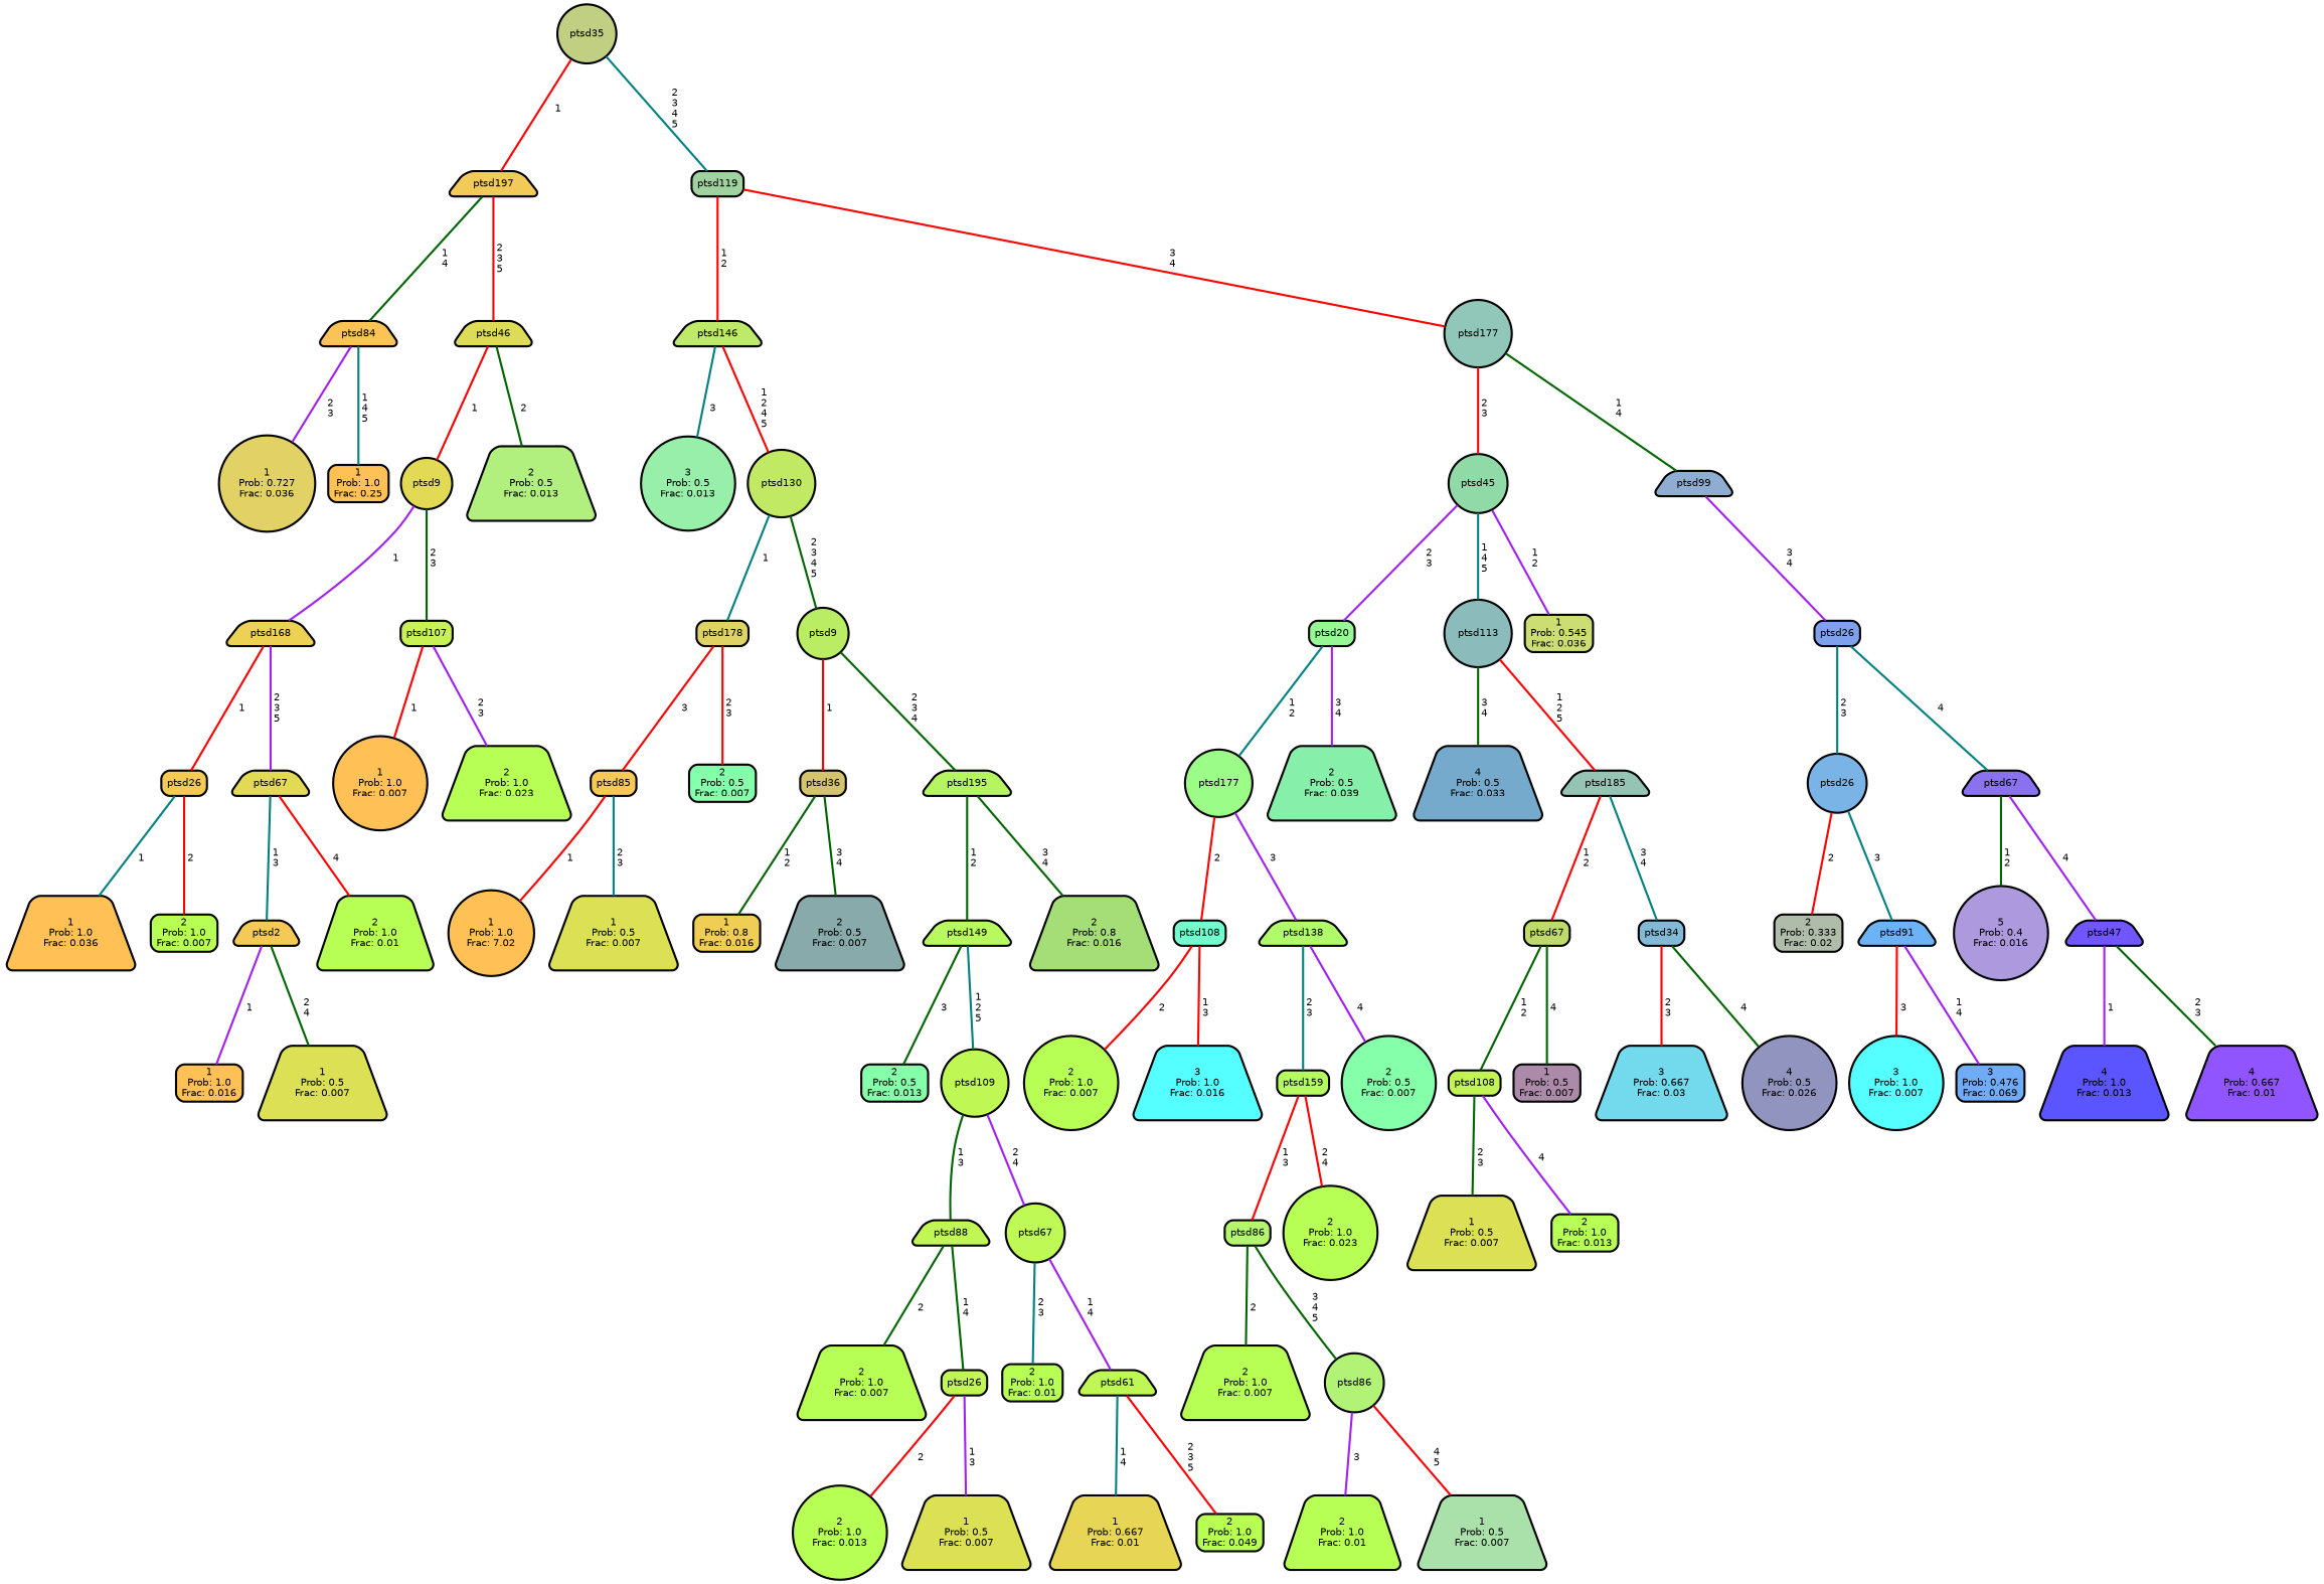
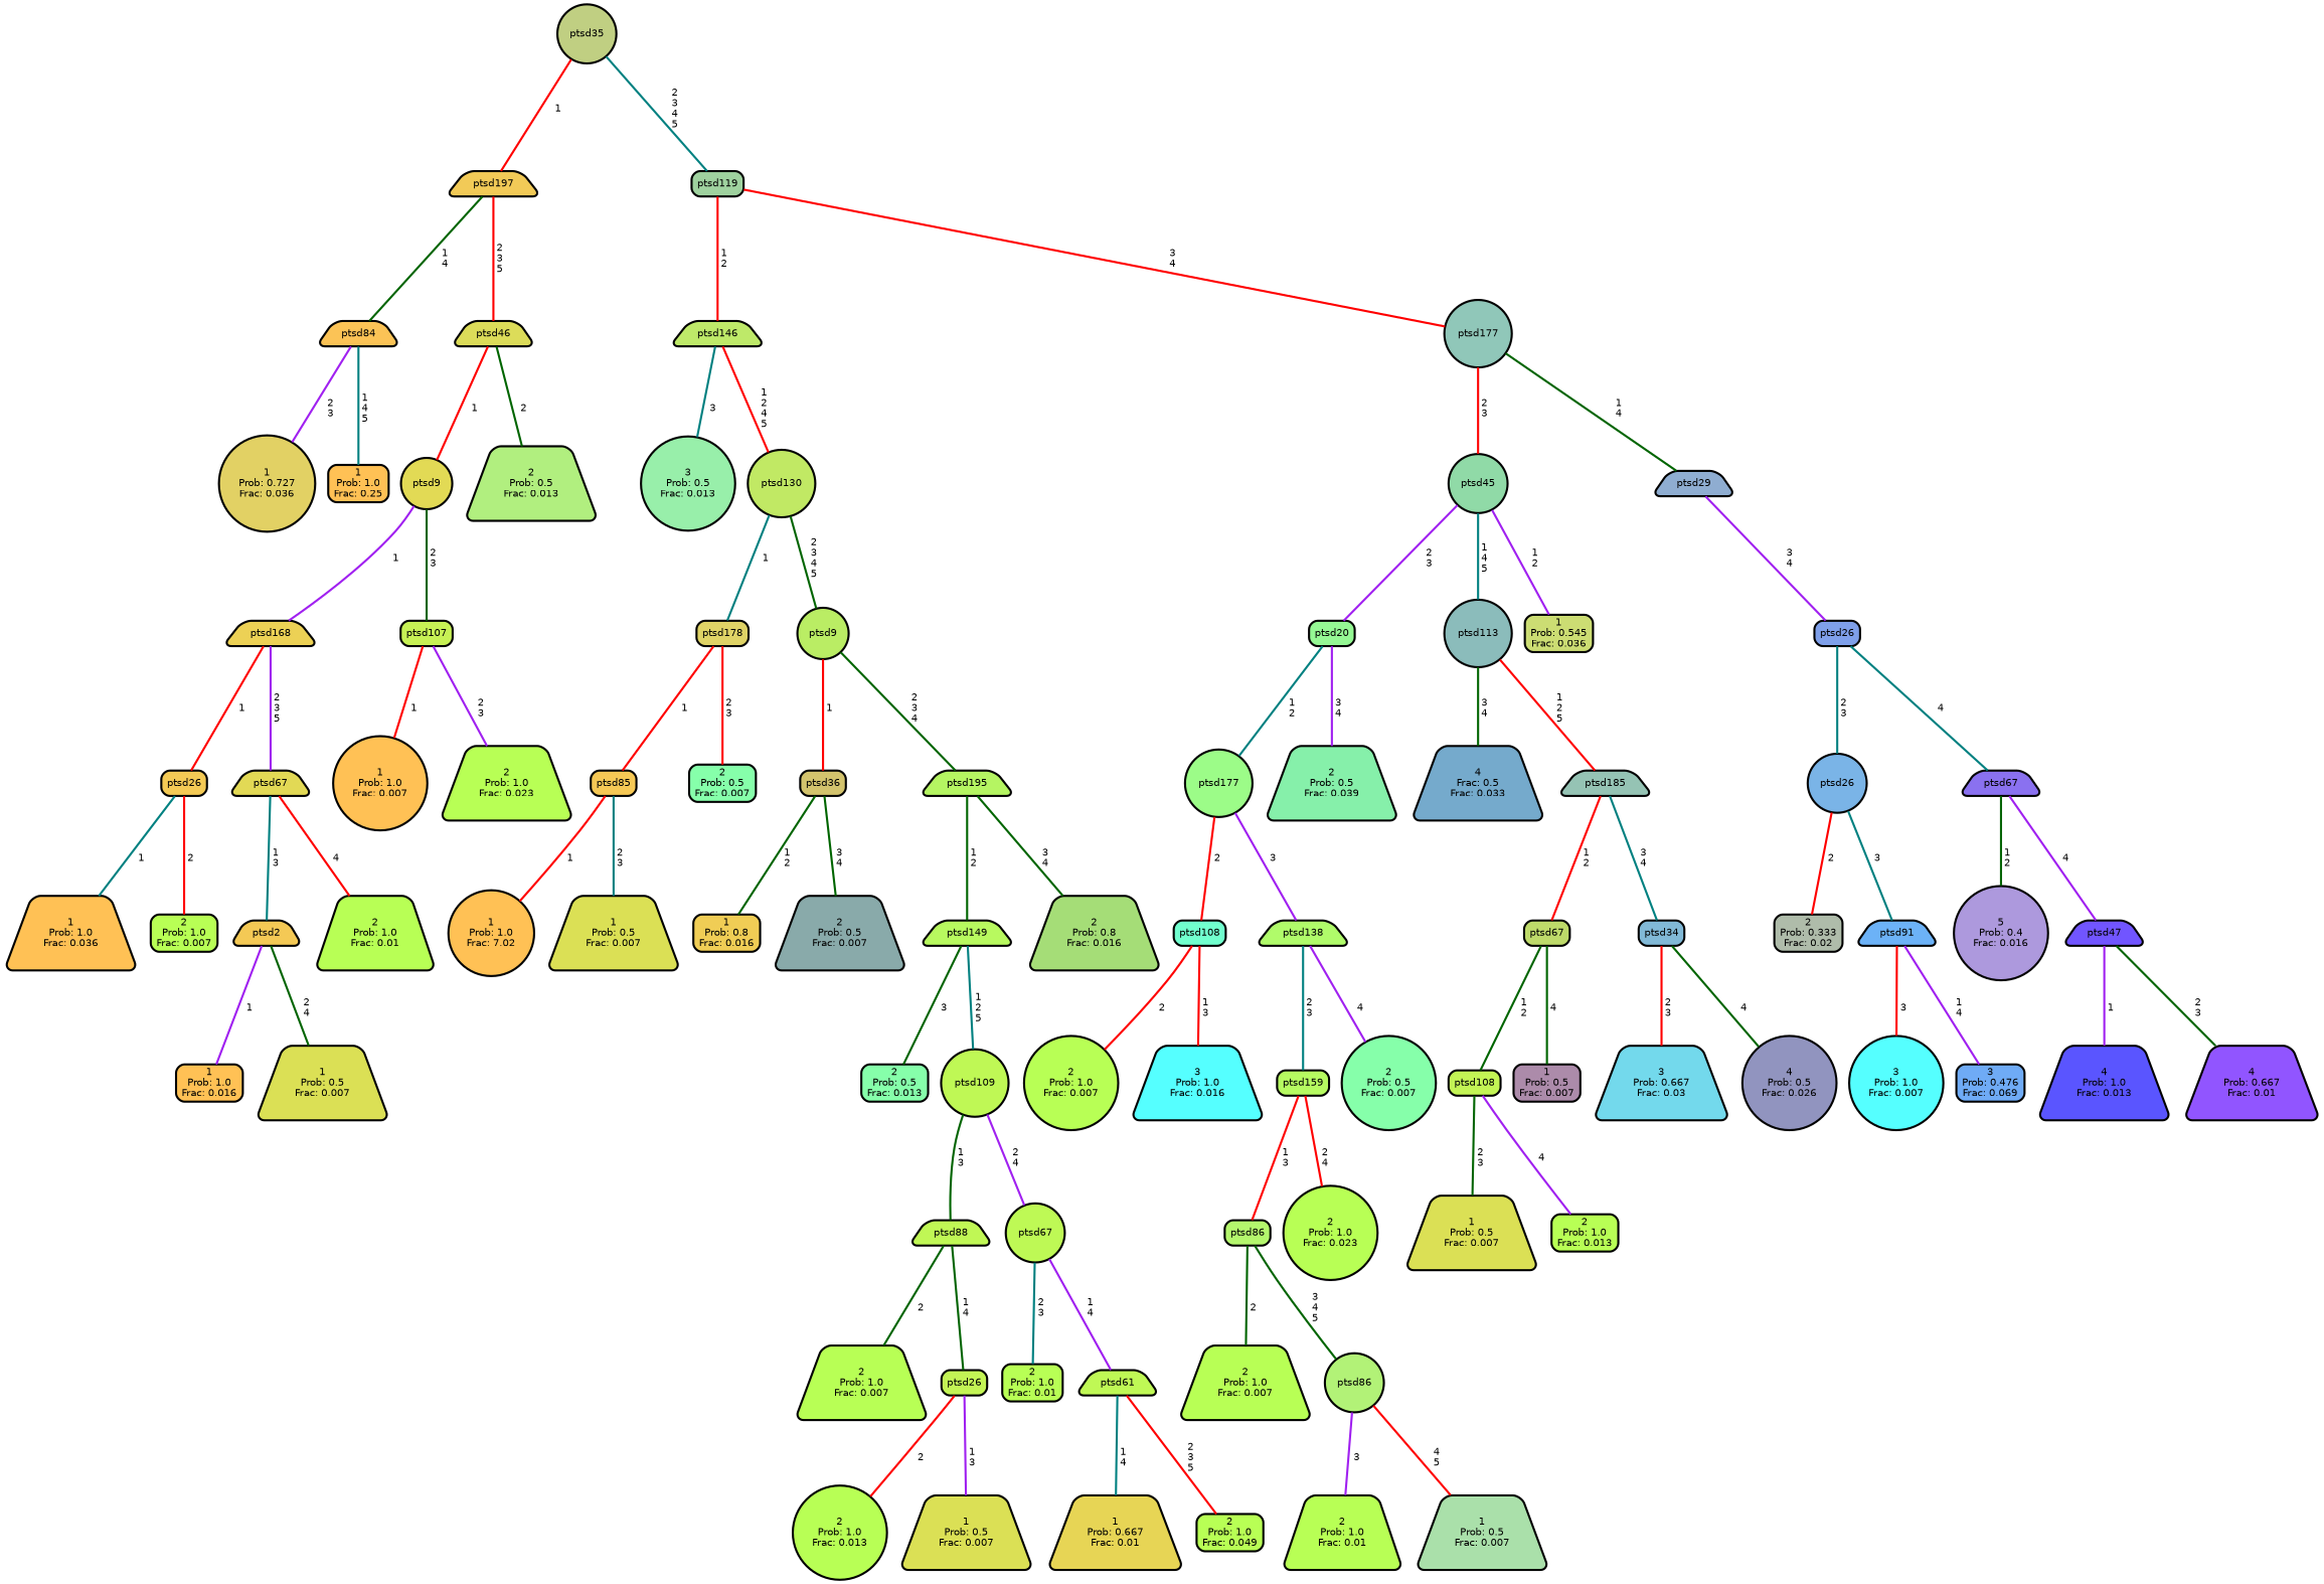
  graph {
    ranksep="0 equally"
    splines=straight
    node [color=black fillcolor="#b8ff55" fontcolor=black fontname=helvetica penwidth=3 shape=trapezium style="filled, rounded"]
    edge [color=red fontname=helvetica penwidth=3]
    n1 [fillcolor="#e2d164" label="1\nProb: 0.727\nFrac: 0.036" shape=circle]
    n2 [fillcolor="#fbc356" label=ptsd84]
    n3 [fillcolor="#ffc155" label="1\nProb: 1.0\nFrac: 0.25" shape=box]
    n4 [fillcolor="#f2ca57" label=ptsd197]
    n5 [fillcolor="#dcdc59" label=ptsd46]
    n6 [fillcolor="#e2da55" label=ptsd9 shape=circle]
    n7 [fillcolor="#b1ef7f" label="2\nProb: 0.5\nFrac: 0.013"]
    n8 [fillcolor="#ffc155" label="1\nProb: 1.0\nFrac: 0.036"]
    n9 [fillcolor="#f4ca55" label=ptsd26 shape=box]
    n10 [label="2\nProb: 1.0\nFrac: 0.007" shape=box]
    n11 [fillcolor="#ecd155" label=ptsd168]
    n12 [fillcolor="#e2d955" label=ptsd67]
    n13 [fillcolor="#f4c955" label=ptsd2]
    n14 [label="2\nProb: 1.0\nFrac: 0.01"]
    n15 [fillcolor="#ffc155" label="1\nProb: 1.0\nFrac: 0.016" shape=box]
    n16 [fillcolor="#dbe055" label="1\nProb: 0.5\nFrac: 0.007"]
    n17 [fillcolor="#c7f155" label=ptsd107 shape=box]
    n18 [fillcolor="#ffc155" label="1\nProb: 1.0\nFrac: 0.007" shape=circle]
    n19 [label="2\nProb: 1.0\nFrac: 0.023"]
    n20 [fillcolor="#c0cf82" label=ptsd35 shape=circle]
    n21 [fillcolor="#9fd29f" label=ptsd119 shape=box]
    n22 [fillcolor="#bee969" label=ptsd146]
    n23 [fillcolor="#90c7b9" label=ptsd177 shape=circle]
    n24 [fillcolor="#98efaa" label="3\nProb: 0.5\nFrac: 0.013" shape=circle]
    n25 [fillcolor="#c1e964" label=ptsd130 shape=circle]
    n26 [fillcolor="#dfd366" label=ptsd178 shape=box]
    n27 [fillcolor="#baed64" label=ptsd9 shape=circle]
    n28 [fillcolor="#ffc155" label="1\nProb: 1.0\nFrac: 7.02" shape=circle]
    n29 [fillcolor="#f6c855" label=ptsd85 shape=box]
    n30 [fillcolor="#dbe055" label="1\nProb: 0.5\nFrac: 0.007"]
    n31 [fillcolor="#86ffaa" label="2\nProb: 0.5\nFrac: 0.007" shape=box]
    n32 [fillcolor="#d3c36d" label=ptsd36 shape=box]
    n33 [fillcolor="#b5f562" label=ptsd195]
    n34 [fillcolor="#f0cd55" label="1\nProb: 0.8\nFrac: 0.016" shape=box]
    n35 [fillcolor="#89aaaa" label="2\nProb: 0.5\nFrac: 0.007"]
    n36 [fillcolor="#b8f95f" label=ptsd149]
    n37 [fillcolor="#a5dd77" label="2\nProb: 0.8\nFrac: 0.016"]
    n38 [fillcolor="#86ffaa" label="2\nProb: 0.5\nFrac: 0.013" shape=box]
    n39 [fillcolor="#bff855" label=ptsd109 shape=circle]
    n40 [fillcolor="#c0f755" label=ptsd88]
    n41 [fillcolor="#bef955" label=ptsd67 shape=circle]
    n42 [label="2\nProb: 1.0\nFrac: 0.007"]
    n43 [fillcolor="#c3f455" label=ptsd26 shape=box]
    n44 [label="2\nProb: 1.0\nFrac: 0.013" shape=circle]
    n45 [fillcolor="#dbe055" label="1\nProb: 0.5\nFrac: 0.007"]
    n46 [label="2\nProb: 1.0\nFrac: 0.01" shape=box]
    n47 [fillcolor="#bff855" label=ptsd61]
    n48 [fillcolor="#e7d555" label="1\nProb: 0.667\nFrac: 0.01"]
    n49 [label="2\nProb: 1.0\nFrac: 0.049" shape=box]
    n50 [fillcolor="#90daa7" label=ptsd45 shape=circle]
-   n51 [fillcolor="#8fadd1" label=ptsd99]
+   n51 [fillcolor="#8fadd1" label=ptsd29]
    n52 [label="2\nProb: 1.0\nFrac: 0.007" shape=circle]
    n53 [fillcolor="#71ffce" label=ptsd108 shape=box]
    n54 [fillcolor="#55ffff" label="3\nProb: 1.0\nFrac: 0.016"]
    n55 [fillcolor="#9cfc88" label=ptsd177 shape=circle]
    n56 [fillcolor="#b0fb6a" label=ptsd138]
    n57 [fillcolor="#b6fa61" label=ptsd159 shape=box]
    n58 [fillcolor="#86ffaa" label="2\nProb: 0.5\nFrac: 0.007" shape=circle]
    n59 [label="2\nProb: 1.0\nFrac: 0.007"]
    n60 [fillcolor="#b4f66d" label=ptsd86 shape=box]
    n61 [fillcolor="#b2f277" label=ptsd86 shape=circle]
    n62 [label="2\nProb: 1.0\nFrac: 0.01"]
    n63 [fillcolor="#aae0aa" label="1\nProb: 0.5\nFrac: 0.007"]
    n64 [label="2\nProb: 1.0\nFrac: 0.023" shape=circle]
    n65 [fillcolor="#95f894" label=ptsd20 shape=box]
    n66 [fillcolor="#86f0aa" label="2\nProb: 0.5\nFrac: 0.039"]
    n67 [fillcolor="#8bbcbb" label=ptsd113 shape=circle]
    n68 [fillcolor="#ccdd73" label="1\nProb: 0.545\nFrac: 0.036" shape=box]
-   n69 [fillcolor="#75aacc" label="4\nProb: 0.5\nFrac: 0.033"]
+   n69 [fillcolor="#75aacc" label="4\nFrac: 0.5\nFrac: 0.033"]
    n70 [fillcolor="#95c3b4" label=ptsd185]
    n71 [fillcolor="#beda6a" label=ptsd67 shape=box]
    n72 [fillcolor="#81b9d7" label=ptsd34 shape=box]
    n73 [fillcolor="#dbe055" label="1\nProb: 0.5\nFrac: 0.007"]
    n74 [fillcolor="#c3f455" label=ptsd108 shape=box]
    n75 [label="2\nProb: 1.0\nFrac: 0.013" shape=box]
    n76 [fillcolor="#ac8baa" label="1\nProb: 0.5\nFrac: 0.007" shape=box]
    n77 [fillcolor="#73d9ec" label="3\nProb: 0.667\nFrac: 0.03"]
    n78 [fillcolor="#9194bf" label="4\nProb: 0.5\nFrac: 0.026" shape=circle]
    n79 [fillcolor="#7fa0ea" label=ptsd26 shape=box]
    n80 [fillcolor="#7ab4e7" label=ptsd26 shape=circle]
    n81 [fillcolor="#8a71f0" label=ptsd67]
    n82 [fillcolor="#afbcaa" label="2\nProb: 0.333\nFrac: 0.02" shape=box]
    n83 [fillcolor="#6cb2f7" label=ptsd91]
    n84 [fillcolor="#55ffff" label="3\nProb: 1.0\nFrac: 0.007" shape=circle]
    n85 [fillcolor="#6fabf6" label="3\nProb: 0.476\nFrac: 0.069" shape=box]
    n86 [fillcolor="#ad99dd" label="5\nProb: 0.4\nFrac: 0.016" shape=circle]
    n87 [fillcolor="#7155ff" label=ptsd47]
    n88 [fillcolor="#5a55ff" label="4\nProb: 1.0\nFrac: 0.013"]
    n89 [fillcolor="#9155ff" label="4\nProb: 0.667\nFrac: 0.01"]
    subgraph sub_1 {
      rank=same
    }
    n2 -- n1 [color=purple label=" 2\n 3"]
    n2 -- n3 [color=teal label=" 1\n 4\n 5"]
    n4 -- n2 [color=darkgreen label=" 1\n 4"]
    n4 -- n5 [label=" 2\n 3\n 5"]
    n5 -- n6 [label=" 1"]
    n5 -- n7 [color=darkgreen label=" 2"]
    n6 -- n11 [color=purple label=" 1"]
    n6 -- n17 [color=darkgreen label=" 2\n 3"]
    n9 -- n8 [color=teal label=" 1"]
    n9 -- n10 [label=" 2"]
    n11 -- n9 [label=" 1"]
    n11 -- n12 [color=purple label=" 2\n 3\n 5"]
    n12 -- n13 [color=teal label=" 1\n 3"]
    n12 -- n14 [label=" 4"]
    n13 -- n15 [color=purple label=" 1"]
    n13 -- n16 [color=darkgreen label=" 2\n 4"]
    n17 -- n18 [label=" 1"]
    n17 -- n19 [color=purple label=" 2\n 3"]
    n20 -- n4 [label=" 1"]
    n20 -- n21 [color=teal label=" 2\n 3\n 4\n 5"]
    n21 -- n22 [label=" 1\n 2"]
    n21 -- n23 [label=" 3\n 4"]
    n22 -- n24 [color=teal label=" 3"]
    n22 -- n25 [label=" 1\n 2\n 4\n 5"]
    n23 -- n50 [label=" 2\n 3"]
    n23 -- n51 [color=darkgreen label=" 1\n 4"]
    n25 -- n26 [color=teal label=" 1"]
    n25 -- n27 [color=darkgreen label=" 2\n 3\n 4\n 5"]
-   n26 -- n29 [label=" 3"]
+   n26 -- n29 [label=" 1"]
    n26 -- n31 [label=" 2\n 3"]
    n27 -- n32 [label=" 1"]
    n27 -- n33 [color=darkgreen label=" 2\n 3\n 4"]
    n29 -- n28 [label=" 1"]
    n29 -- n30 [color=teal label=" 2\n 3"]
    n32 -- n34 [color=darkgreen label=" 1\n 2"]
    n32 -- n35 [color=darkgreen label=" 3\n 4"]
    n33 -- n36 [color=darkgreen label=" 1\n 2"]
    n33 -- n37 [color=darkgreen label=" 3\n 4"]
    n36 -- n38 [color=darkgreen label=" 3"]
    n36 -- n39 [color=teal label=" 1\n 2\n 5"]
    n39 -- n40 [color=darkgreen label=" 1\n 3"]
    n39 -- n41 [color=purple label=" 2\n 4"]
    n40 -- n42 [color=darkgreen label=" 2"]
    n40 -- n43 [color=darkgreen label=" 1\n 4"]
    n41 -- n46 [color=teal label=" 2\n 3"]
    n41 -- n47 [color=purple label=" 1\n 4"]
    n43 -- n44 [label=" 2"]
    n43 -- n45 [color=purple label=" 1\n 3"]
    n47 -- n48 [color=teal label=" 1\n 4"]
    n47 -- n49 [label=" 2\n 3\n 5"]
    n50 -- n65 [color=purple label=" 2\n 3"]
    n50 -- n67 [color=teal label=" 1\n 4\n 5"]
    n50 -- n68 [color=purple label=" 1\n 2"]
    n51 -- n79 [color=purple label=" 3\n 4"]
    n53 -- n52 [label=" 2"]
    n53 -- n54 [label=" 1\n 3"]
    n55 -- n53 [label=" 2"]
    n55 -- n56 [color=purple label=" 3"]
    n56 -- n57 [color=teal label=" 2\n 3"]
    n56 -- n58 [color=purple label=" 4"]
    n57 -- n60 [label=" 1\n 3"]
    n57 -- n64 [label=" 2\n 4"]
    n60 -- n59 [color=darkgreen label=" 2"]
    n60 -- n61 [color=darkgreen label=" 3\n 4\n 5"]
    n61 -- n62 [color=purple label=" 3"]
    n61 -- n63 [label=" 4\n 5"]
    n65 -- n55 [color=teal label=" 1\n 2"]
    n65 -- n66 [color=purple label=" 3\n 4"]
    n67 -- n69 [color=darkgreen label=" 3\n 4"]
    n67 -- n70 [label=" 1\n 2\n 5"]
    n70 -- n71 [label=" 1\n 2"]
    n70 -- n72 [color=teal label=" 3\n 4"]
    n71 -- n74 [color=darkgreen label=" 1\n 2"]
    n71 -- n76 [color=darkgreen label=" 4"]
    n72 -- n77 [label=" 2\n 3"]
    n72 -- n78 [color=darkgreen label=" 4"]
    n74 -- n73 [color=darkgreen label=" 2\n 3"]
    n74 -- n75 [color=purple label=" 4"]
    n79 -- n80 [color=teal label=" 2\n 3"]
    n79 -- n81 [color=teal label=" 4"]
    n80 -- n82 [label=" 2"]
    n80 -- n83 [color=teal label=" 3"]
    n81 -- n86 [color=darkgreen label=" 1\n 2"]
    n81 -- n87 [color=purple label=" 4"]
    n83 -- n84 [label=" 3"]
    n83 -- n85 [color=purple label=" 1\n 4"]
    n87 -- n88 [color=purple label=" 1"]
    n87 -- n89 [color=darkgreen label=" 2\n 3"]
  }
